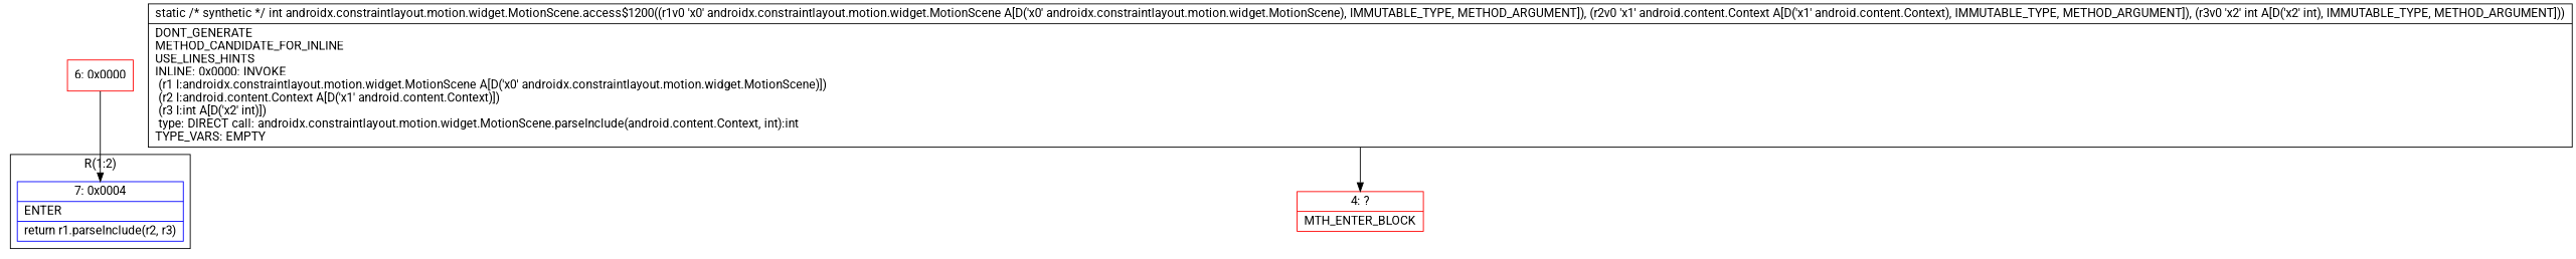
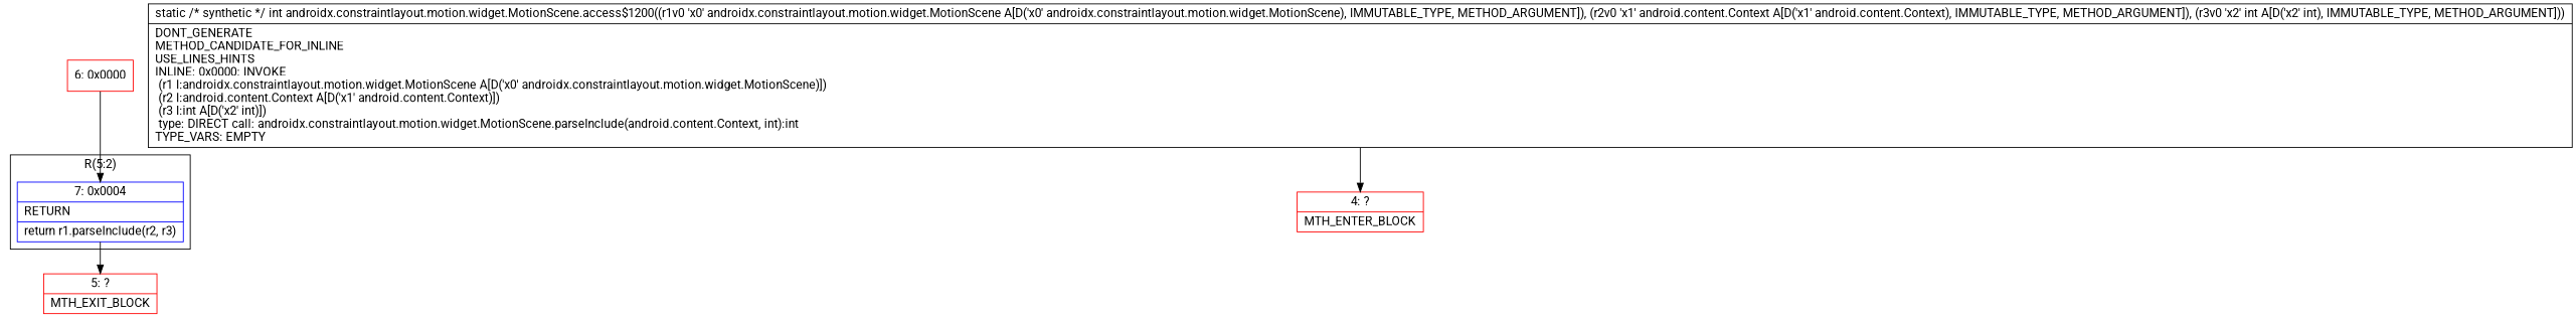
  digraph {
    fontname=Roboto
    node [color=red fontname=Roboto shape=record]
    edge [fontname=Roboto]
-   n1 [color=blue label="{7\:\ 0x0004|ENTER\l|return r1.parseInclude(r2, r3)\l}"]
+   n1 [color=blue label="{7\:\ 0x0004|RETURN\l|return r1.parseInclude(r2, r3)\l}"]
+   n2 [label="{5\:\ ?|MTH_EXIT_BLOCK\l}"]
    n3 [label="{4\:\ ?|MTH_ENTER_BLOCK\l}"]
    n4 [label="{6\:\ 0x0000}"]
    n5 [label="{static \/* synthetic *\/ int androidx.constraintlayout.motion.widget.MotionScene.access$1200((r1v0 'x0' androidx.constraintlayout.motion.widget.MotionScene A[D('x0' androidx.constraintlayout.motion.widget.MotionScene), IMMUTABLE_TYPE, METHOD_ARGUMENT]), (r2v0 'x1' android.content.Context A[D('x1' android.content.Context), IMMUTABLE_TYPE, METHOD_ARGUMENT]), (r3v0 'x2' int A[D('x2' int), IMMUTABLE_TYPE, METHOD_ARGUMENT]))  | DONT_GENERATE\lMETHOD_CANDIDATE_FOR_INLINE\lUSE_LINES_HINTS\lINLINE: 0x0000: INVOKE  \l  (r1 I:androidx.constraintlayout.motion.widget.MotionScene A[D('x0' androidx.constraintlayout.motion.widget.MotionScene)])\l  (r2 I:android.content.Context A[D('x1' android.content.Context)])\l  (r3 I:int A[D('x2' int)])\l type: DIRECT call: androidx.constraintlayout.motion.widget.MotionScene.parseInclude(android.content.Context, int):int\lTYPE_VARS: EMPTY\l}" color=""]
    subgraph cluster_1 {
-     label="R(1:2)"
+     label="R(5:2)"
      n1
    }
+   n1 -> n2
    n4 -> n1
    n5 -> n3
  }
